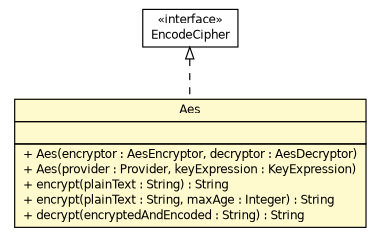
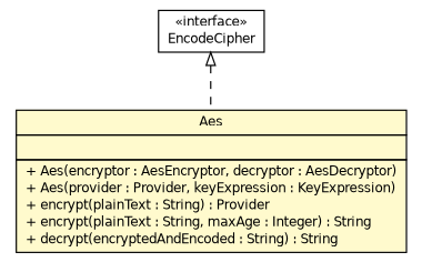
  digraph {
    nodesep=0.25
    ranksep=0.5
    node [fontcolor=black fontname=Helvetica fontsize=10.0 shape=plaintext]
-   n1 [label=<<table title="com.yirendai.oss.lib.common.crypto.Aes" border="0" cellborder="1" cellspacing="0" cellpadding="2" port="p" bgcolor="lemonChiffon" href="./Aes.html"> 		<tr><td><table border="0" cellspacing="0" cellpadding="1"> <tr><td align="center" balign="center"> Aes </td></tr> 		</table></td></tr> 		<tr><td><table border="0" cellspacing="0" cellpadding="1"> <tr><td align="left" balign="left">  </td></tr> 		</table></td></tr> 		<tr><td><table border="0" cellspacing="0" cellpadding="1"> <tr><td align="left" balign="left"> + Aes(encryptor : AesEncryptor, decryptor : AesDecryptor) </td></tr> <tr><td align="left" balign="left"> + Aes(provider : Provider, keyExpression : KeyExpression) </td></tr> <tr><td align="left" balign="left"> + encrypt(plainText : String) : String </td></tr> <tr><td align="left" balign="left"> + encrypt(plainText : String, maxAge : Integer) : String </td></tr> <tr><td align="left" balign="left"> + decrypt(encryptedAndEncoded : String) : String </td></tr> 		</table></td></tr> 		</table>>]
+   n1 [label=<<table title="com.yirendai.oss.lib.common.crypto.Aes" border="0" cellborder="1" cellspacing="0" cellpadding="2" port="p" bgcolor="lemonChiffon" href="./Aes.html"> 		<tr><td><table border="0" cellspacing="0" cellpadding="1"> <tr><td align="center" balign="center"> Aes </td></tr> 		</table></td></tr> 		<tr><td><table border="0" cellspacing="0" cellpadding="1"> <tr><td align="left" balign="left">  </td></tr> 		</table></td></tr> 		<tr><td><table border="0" cellspacing="0" cellpadding="1"> <tr><td align="left" balign="left"> + Aes(encryptor : AesEncryptor, decryptor : AesDecryptor) </td></tr> <tr><td align="left" balign="left"> + Aes(provider : Provider, keyExpression : KeyExpression) </td></tr> <tr><td align="left" balign="left"> + encrypt(plainText : String) : Provider </td></tr> <tr><td align="left" balign="left"> + encrypt(plainText : String, maxAge : Integer) : String </td></tr> <tr><td align="left" balign="left"> + decrypt(encryptedAndEncoded : String) : String </td></tr> 		</table></td></tr> 		</table>>]
    n2 [label=<<table title="com.yirendai.oss.lib.common.crypto.EncodeCipher" border="0" cellborder="1" cellspacing="0" cellpadding="2" port="p" href="./EncodeCipher.html"> 		<tr><td><table border="0" cellspacing="0" cellpadding="1"> <tr><td align="center" balign="center"> &#171;interface&#187; </td></tr> <tr><td align="center" balign="center"> EncodeCipher </td></tr> 		</table></td></tr> 		</table>>]
    n2 -> n1 [arrowtail=empty dir=back fontname=Helvetica fontsize=10 headport=p labelfontname=Helvetica labelfontsize=10 style=dashed tailport=p]
  }
